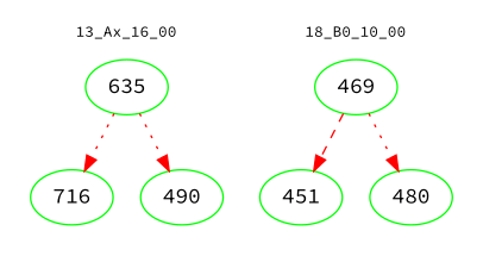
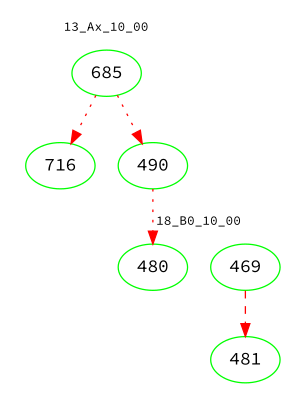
  digraph {
    fontname="Source Code Pro"
    node [color=green fontname="Source Code Pro"]
    edge [color=red fontname="Source Code Pro" style=dotted]
-   n1 [label=635]
+   n1 [label=685]
    n2 [label=716]
    n3 [label=490]
    n4 [label=469]
-   n5 [label=451]
+   n5 [label=481]
    n6 [label=480]
    subgraph cluster_1 {
      color=white
      fontsize=10
-     label="13_Ax_16_00"
+     label="13_Ax_10_00"
      n1
      n2
      n3
    }
    subgraph cluster_2 {
      color=white
      fontsize=10
      label="18_B0_10_00"
      n4
      n5
      n6
    }
    n1 -> n2
    n1 -> n3
    n4 -> n5 [style=dashed]
-   n4 -> n6
+   n3 -> n6
  }
